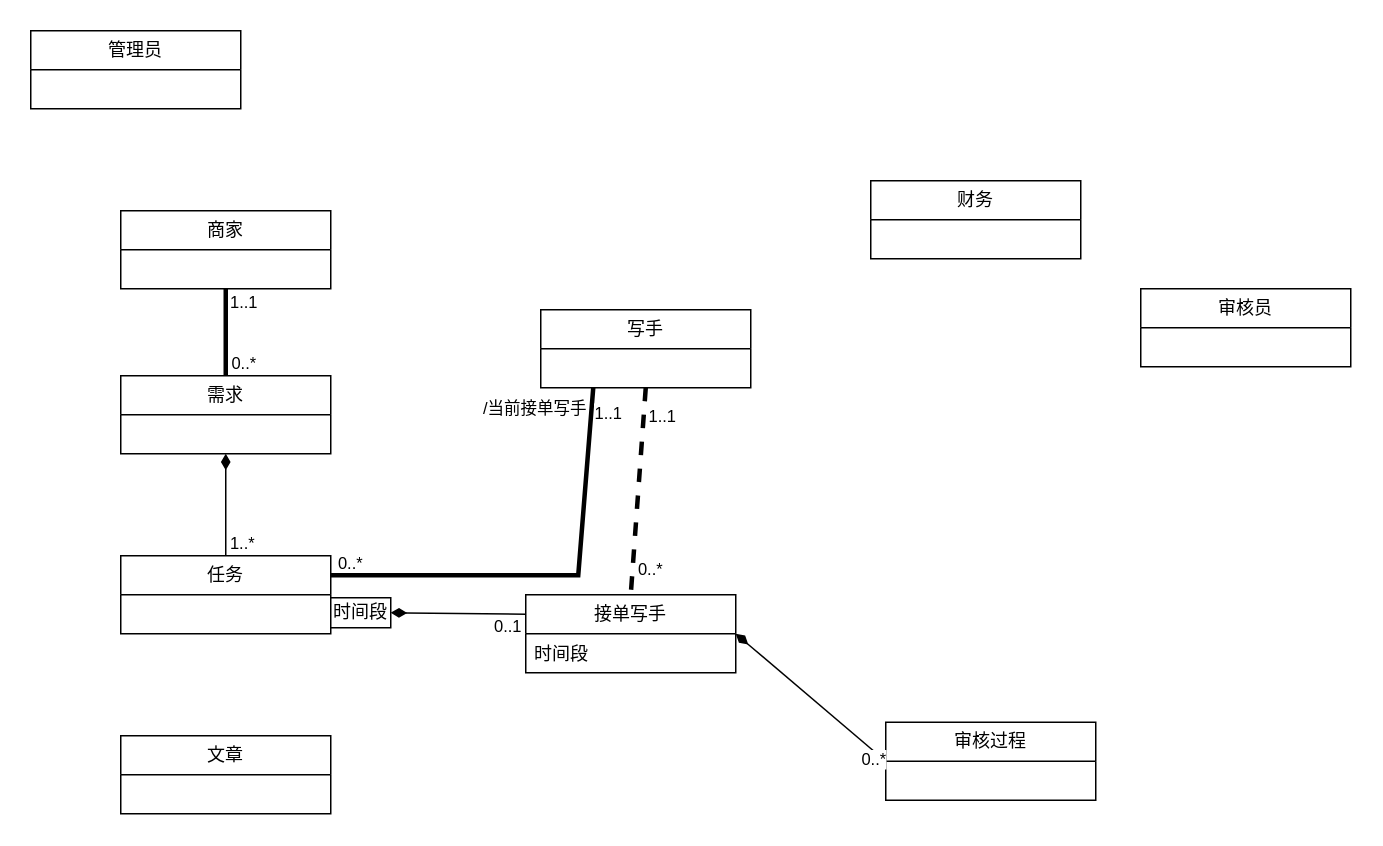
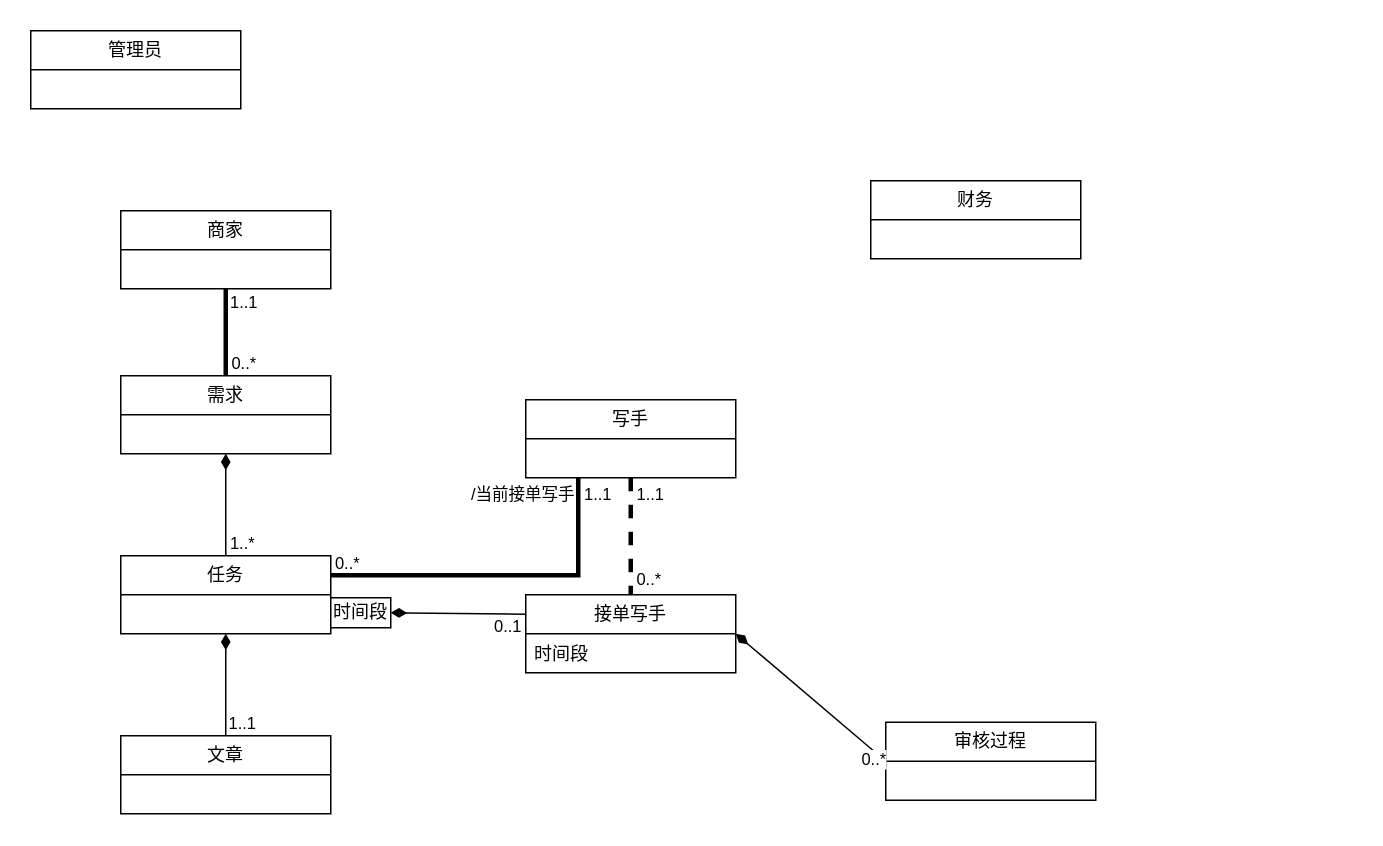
  <mxCell id="0" />
  <mxCell id="1" parent="0" />
- <mxCell id="2" value="写手" style="swimlane;fontStyle=0;childLayout=stackLayout;horizontal=1;startSize=26;fillColor=none;horizontalStack=0;resizeParent=1;resizeParentMax=0;resizeLast=0;collapsible=1;marginBottom=0;whiteSpace=wrap;html=1;" vertex="1" parent="1"><mxGeometry x="360" y="206" width="140" height="52" as="geometry" /></mxCell>
+ <mxCell id="2" value="写手" style="swimlane;fontStyle=0;childLayout=stackLayout;horizontal=1;startSize=26;fillColor=none;horizontalStack=0;resizeParent=1;resizeParentMax=0;resizeLast=0;collapsible=1;marginBottom=0;whiteSpace=wrap;html=1;" vertex="1" parent="1"><mxGeometry x="350" y="266" width="140" height="52" as="geometry" /></mxCell>
  <mxCell id="3" value="商家" style="swimlane;fontStyle=0;childLayout=stackLayout;horizontal=1;startSize=26;fillColor=none;horizontalStack=0;resizeParent=1;resizeParentMax=0;resizeLast=0;collapsible=1;marginBottom=0;whiteSpace=wrap;html=1;" vertex="1" parent="1"><mxGeometry x="80" y="140" width="140" height="52" as="geometry" /></mxCell>
  <mxCell id="4" value="需求" style="swimlane;fontStyle=0;childLayout=stackLayout;horizontal=1;startSize=26;fillColor=none;horizontalStack=0;resizeParent=1;resizeParentMax=0;resizeLast=0;collapsible=1;marginBottom=0;whiteSpace=wrap;html=1;" vertex="1" parent="1"><mxGeometry x="80" y="250" width="140" height="52" as="geometry" /></mxCell>
  <mxCell id="5" value="任务" style="swimlane;fontStyle=0;childLayout=stackLayout;horizontal=1;startSize=26;fillColor=none;horizontalStack=0;resizeParent=1;resizeParentMax=0;resizeLast=0;collapsible=1;marginBottom=0;whiteSpace=wrap;html=1;" vertex="1" parent="1"><mxGeometry x="80" y="370" width="140" height="52" as="geometry" /></mxCell>
  <mxCell id="6" value="文章" style="swimlane;fontStyle=0;childLayout=stackLayout;horizontal=1;startSize=26;fillColor=none;horizontalStack=0;resizeParent=1;resizeParentMax=0;resizeLast=0;collapsible=1;marginBottom=0;whiteSpace=wrap;html=1;" vertex="1" parent="1"><mxGeometry x="80" y="490" width="140" height="52" as="geometry" /></mxCell>
  <mxCell id="7" value="管理员" style="swimlane;fontStyle=0;childLayout=stackLayout;horizontal=1;startSize=26;fillColor=none;horizontalStack=0;resizeParent=1;resizeParentMax=0;resizeLast=0;collapsible=1;marginBottom=0;whiteSpace=wrap;html=1;" vertex="1" parent="1"><mxGeometry x="20" y="20" width="140" height="52" as="geometry" /></mxCell>
- <mxCell id="8" value="审核员" style="swimlane;fontStyle=0;childLayout=stackLayout;horizontal=1;startSize=26;fillColor=none;horizontalStack=0;resizeParent=1;resizeParentMax=0;resizeLast=0;collapsible=1;marginBottom=0;whiteSpace=wrap;html=1;" vertex="1" parent="1"><mxGeometry x="760" y="192" width="140" height="52" as="geometry" /></mxCell>
  <mxCell id="9" value="财务" style="swimlane;fontStyle=0;childLayout=stackLayout;horizontal=1;startSize=26;fillColor=none;horizontalStack=0;resizeParent=1;resizeParentMax=0;resizeLast=0;collapsible=1;marginBottom=0;whiteSpace=wrap;html=1;" vertex="1" parent="1"><mxGeometry x="580" y="120" width="140" height="52" as="geometry" /></mxCell>
  <mxCell id="10" value="" style="endArrow=none;startArrow=none;endFill=0;startFill=0;endSize=8;html=1;verticalAlign=bottom;labelBackgroundColor=none;strokeWidth=3;rounded=0;exitX=0.5;exitY=1;exitDx=0;exitDy=0;entryX=0.5;entryY=0;entryDx=0;entryDy=0;" edge="1" parent="1" source="3" target="4"><mxGeometry width="160" relative="1" as="geometry"><mxPoint x="140" y="240" as="sourcePoint" /><mxPoint x="300" y="240" as="targetPoint" /></mxGeometry></mxCell>
  <mxCell id="11" value="1..1" style="edgeLabel;html=1;align=center;verticalAlign=middle;resizable=0;points=[];" vertex="1" connectable="0" parent="10"><mxGeometry x="-0.822" y="-1" relative="1" as="geometry"><mxPoint x="12" y="3" as="offset" /></mxGeometry></mxCell>
  <mxCell id="12" value="0..*" style="edgeLabel;html=1;align=center;verticalAlign=middle;resizable=0;points=[];" vertex="1" connectable="0" parent="10"><mxGeometry x="0.786" y="1" relative="1" as="geometry"><mxPoint x="10" y="-3" as="offset" /></mxGeometry></mxCell>
  <mxCell id="13" value="" style="endArrow=none;startArrow=diamondThin;endFill=0;startFill=1;html=1;verticalAlign=bottom;labelBackgroundColor=none;strokeWidth=1;startSize=8;endSize=8;rounded=0;exitX=0.5;exitY=1;exitDx=0;exitDy=0;entryX=0.5;entryY=0;entryDx=0;entryDy=0;" edge="1" parent="1" source="4" target="5"><mxGeometry width="160" relative="1" as="geometry"><mxPoint x="220" y="340" as="sourcePoint" /><mxPoint x="380" y="340" as="targetPoint" /></mxGeometry></mxCell>
  <mxCell id="14" value="1..*" style="edgeLabel;html=1;align=center;verticalAlign=middle;resizable=0;points=[];" vertex="1" connectable="0" parent="13"><mxGeometry x="0.762" y="1" relative="1" as="geometry"><mxPoint x="9" y="-1" as="offset" /></mxGeometry></mxCell>
+ <mxCell id="15" value="" style="endArrow=none;startArrow=diamondThin;endFill=0;startFill=1;html=1;verticalAlign=bottom;labelBackgroundColor=none;strokeWidth=1;startSize=8;endSize=8;rounded=0;exitX=0.5;exitY=1;exitDx=0;exitDy=0;entryX=0.5;entryY=0;entryDx=0;entryDy=0;" edge="1" parent="1" source="5" target="6"><mxGeometry width="160" relative="1" as="geometry"><mxPoint x="260" y="422" as="sourcePoint" /><mxPoint x="260" y="490" as="targetPoint" /></mxGeometry></mxCell>
+ <mxCell id="16" value="1..1" style="edgeLabel;html=1;align=center;verticalAlign=middle;resizable=0;points=[];" vertex="1" connectable="0" parent="15"><mxGeometry x="0.762" y="1" relative="1" as="geometry"><mxPoint x="9" y="-1" as="offset" /></mxGeometry></mxCell>
  <mxCell id="17" value="接单写手" style="swimlane;fontStyle=0;childLayout=stackLayout;horizontal=1;startSize=26;fillColor=none;horizontalStack=0;resizeParent=1;resizeParentMax=0;resizeLast=0;collapsible=1;marginBottom=0;whiteSpace=wrap;html=1;" vertex="1" parent="1"><mxGeometry x="350" y="396" width="140" height="52" as="geometry" /></mxCell>
  <mxCell id="18" value="时间段" style="text;strokeColor=none;fillColor=none;align=left;verticalAlign=top;spacingLeft=4;spacingRight=4;overflow=hidden;rotatable=0;points=[[0,0.5],[1,0.5]];portConstraint=eastwest;whiteSpace=wrap;html=1;" vertex="1" parent="17"><mxGeometry y="26" width="140" height="26" as="geometry" /></mxCell>
  <mxCell id="19" value="" style="endArrow=none;startArrow=none;endFill=0;startFill=0;endSize=8;html=1;verticalAlign=bottom;labelBackgroundColor=none;strokeWidth=3;rounded=0;entryX=0.5;entryY=0;entryDx=0;entryDy=0;exitX=0.5;exitY=1;exitDx=0;exitDy=0;dashed=1;" edge="1" parent="1" source="2" target="17"><mxGeometry width="160" relative="1" as="geometry"><mxPoint x="420" y="292" as="sourcePoint" /><mxPoint x="330" y="370" as="targetPoint" /></mxGeometry></mxCell>
  <mxCell id="20" value="0..*" style="edgeLabel;html=1;align=center;verticalAlign=middle;resizable=0;points=[];" vertex="1" connectable="0" parent="19"><mxGeometry x="0.786" y="1" relative="1" as="geometry"><mxPoint x="10" y="-3" as="offset" /></mxGeometry></mxCell>
  <mxCell id="21" value="1..1" style="edgeLabel;html=1;align=center;verticalAlign=middle;resizable=0;points=[];" vertex="1" connectable="0" parent="19"><mxGeometry x="-0.742" y="1" relative="1" as="geometry"><mxPoint x="11" as="offset" /></mxGeometry></mxCell>
  <mxCell id="22" value="审核过程" style="swimlane;fontStyle=0;childLayout=stackLayout;horizontal=1;startSize=26;fillColor=none;horizontalStack=0;resizeParent=1;resizeParentMax=0;resizeLast=0;collapsible=1;marginBottom=0;whiteSpace=wrap;html=1;" vertex="1" parent="1"><mxGeometry x="590" y="481" width="140" height="52" as="geometry" /></mxCell>
  <mxCell id="23" value="" style="endArrow=none;startArrow=diamondThin;endFill=0;startFill=1;html=1;verticalAlign=bottom;labelBackgroundColor=none;strokeWidth=1;startSize=8;endSize=8;rounded=0;entryX=0;entryY=0.5;entryDx=0;entryDy=0;exitX=1;exitY=0.5;exitDx=0;exitDy=0;" edge="1" parent="1" source="17" target="22"><mxGeometry width="160" relative="1" as="geometry"><mxPoint x="560" y="400" as="sourcePoint" /><mxPoint x="560" y="474" as="targetPoint" /></mxGeometry></mxCell>
  <mxCell id="24" value="0..*" style="edgeLabel;html=1;align=center;verticalAlign=middle;resizable=0;points=[];" vertex="1" connectable="0" parent="23"><mxGeometry x="0.762" y="1" relative="1" as="geometry"><mxPoint x="2" y="9" as="offset" /></mxGeometry></mxCell>
  <mxCell id="25" value="" style="endArrow=none;startArrow=none;endFill=0;startFill=0;endSize=8;html=1;verticalAlign=bottom;labelBackgroundColor=none;strokeWidth=3;rounded=0;entryX=1;entryY=0.25;entryDx=0;entryDy=0;exitX=0.25;exitY=1;exitDx=0;exitDy=0;" edge="1" parent="1" source="2" target="5"><mxGeometry width="160" relative="1" as="geometry"><mxPoint x="270" y="302" as="sourcePoint" /><mxPoint x="270" y="400" as="targetPoint" /><Array as="points"><mxPoint x="385" y="383" /></Array></mxGeometry></mxCell>
  <mxCell id="26" value="1..1" style="edgeLabel;html=1;align=center;verticalAlign=middle;resizable=0;points=[];" vertex="1" connectable="0" parent="25"><mxGeometry x="-0.742" y="1" relative="1" as="geometry"><mxPoint x="11" y="-20" as="offset" /></mxGeometry></mxCell>
  <mxCell id="27" value="/当前接单写手" style="edgeLabel;html=1;align=center;verticalAlign=middle;resizable=0;points=[];" vertex="1" connectable="0" parent="25"><mxGeometry x="-0.886" y="-1" relative="1" as="geometry"><mxPoint x="-37" y="-3" as="offset" /></mxGeometry></mxCell>
  <mxCell id="28" value="0..*" style="edgeLabel;html=1;align=center;verticalAlign=middle;resizable=0;points=[];" vertex="1" connectable="0" parent="25"><mxGeometry x="0.924" y="-1" relative="1" as="geometry"><mxPoint x="1" y="-8" as="offset" /></mxGeometry></mxCell>
  <mxCell id="29" value="" style="endArrow=none;startArrow=diamondThin;endFill=0;startFill=1;html=1;verticalAlign=bottom;labelBackgroundColor=none;strokeWidth=1;startSize=8;endSize=8;rounded=0;entryX=0;entryY=0.25;entryDx=0;entryDy=0;exitX=1;exitY=0.5;exitDx=0;exitDy=0;" edge="1" parent="1" source="31" target="17"><mxGeometry width="160" relative="1" as="geometry"><mxPoint x="280" y="409" as="sourcePoint" /><mxPoint x="280" y="484" as="targetPoint" /></mxGeometry></mxCell>
  <mxCell id="30" value="0..1" style="edgeLabel;html=1;align=center;verticalAlign=middle;resizable=0;points=[];" vertex="1" connectable="0" parent="29"><mxGeometry x="0.762" y="1" relative="1" as="geometry"><mxPoint x="-2" y="9" as="offset" /></mxGeometry></mxCell>
  <mxCell id="31" value="时间段" style="rounded=0;whiteSpace=wrap;html=1;" vertex="1" parent="1"><mxGeometry x="220" y="398" width="40" height="20" as="geometry" /></mxCell>
